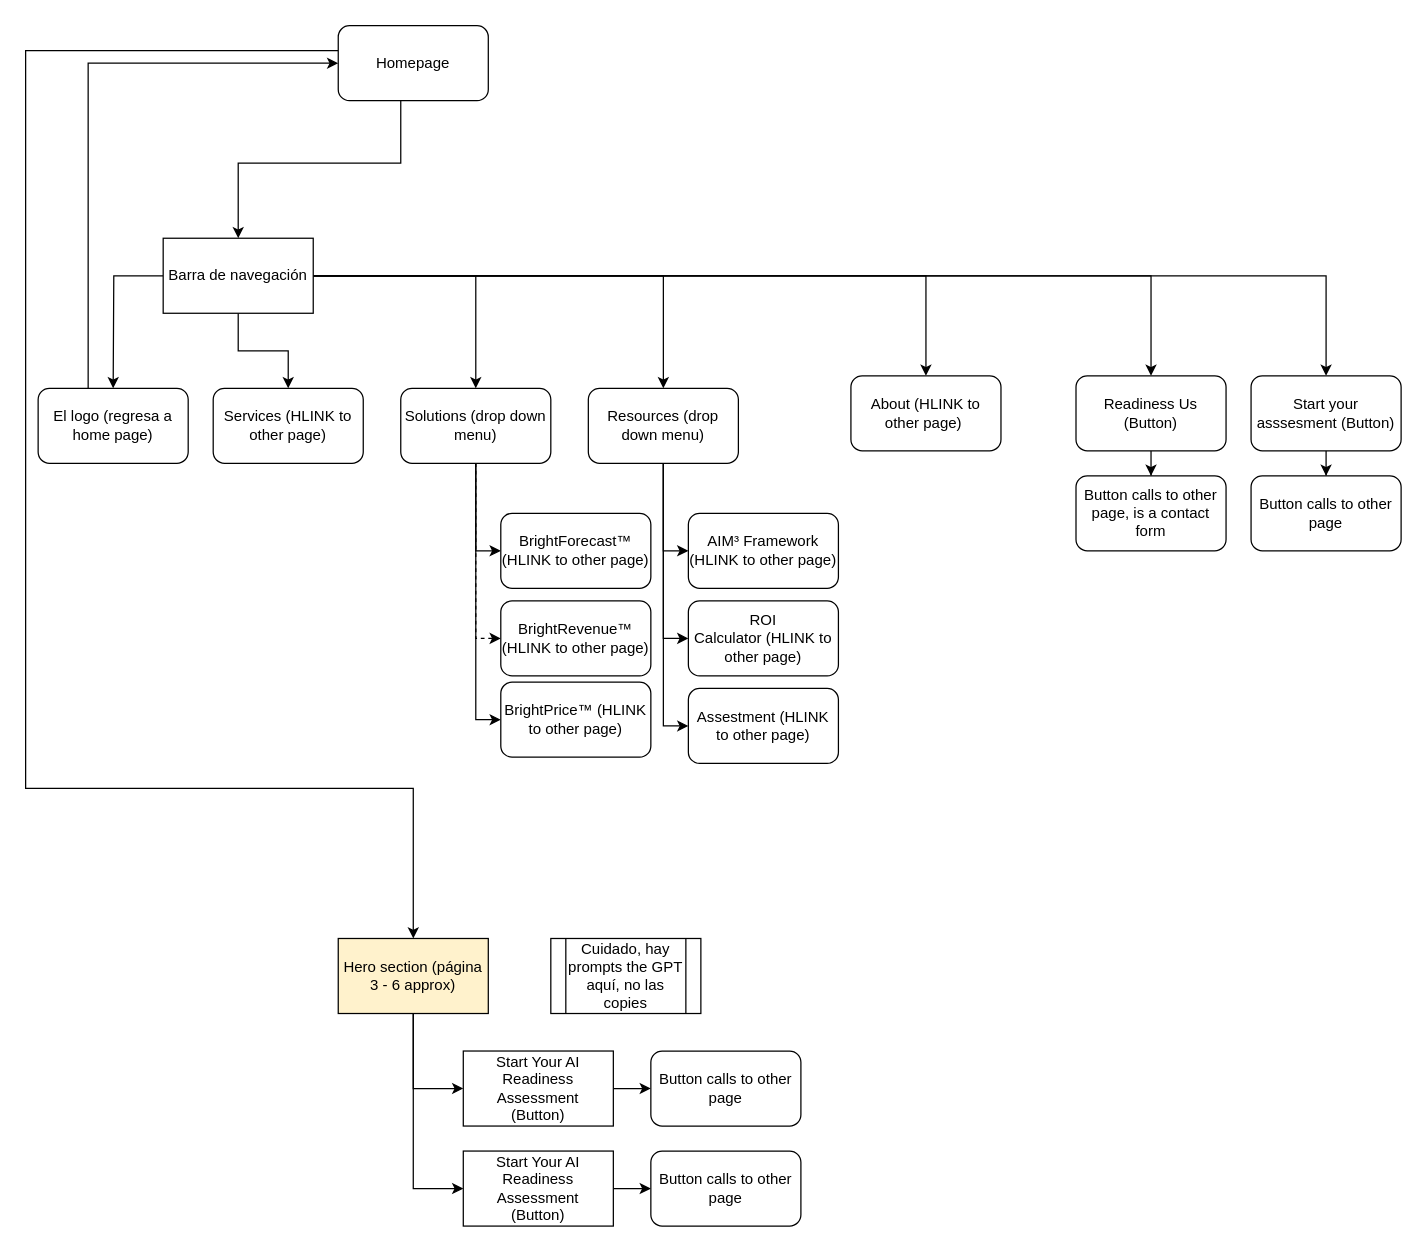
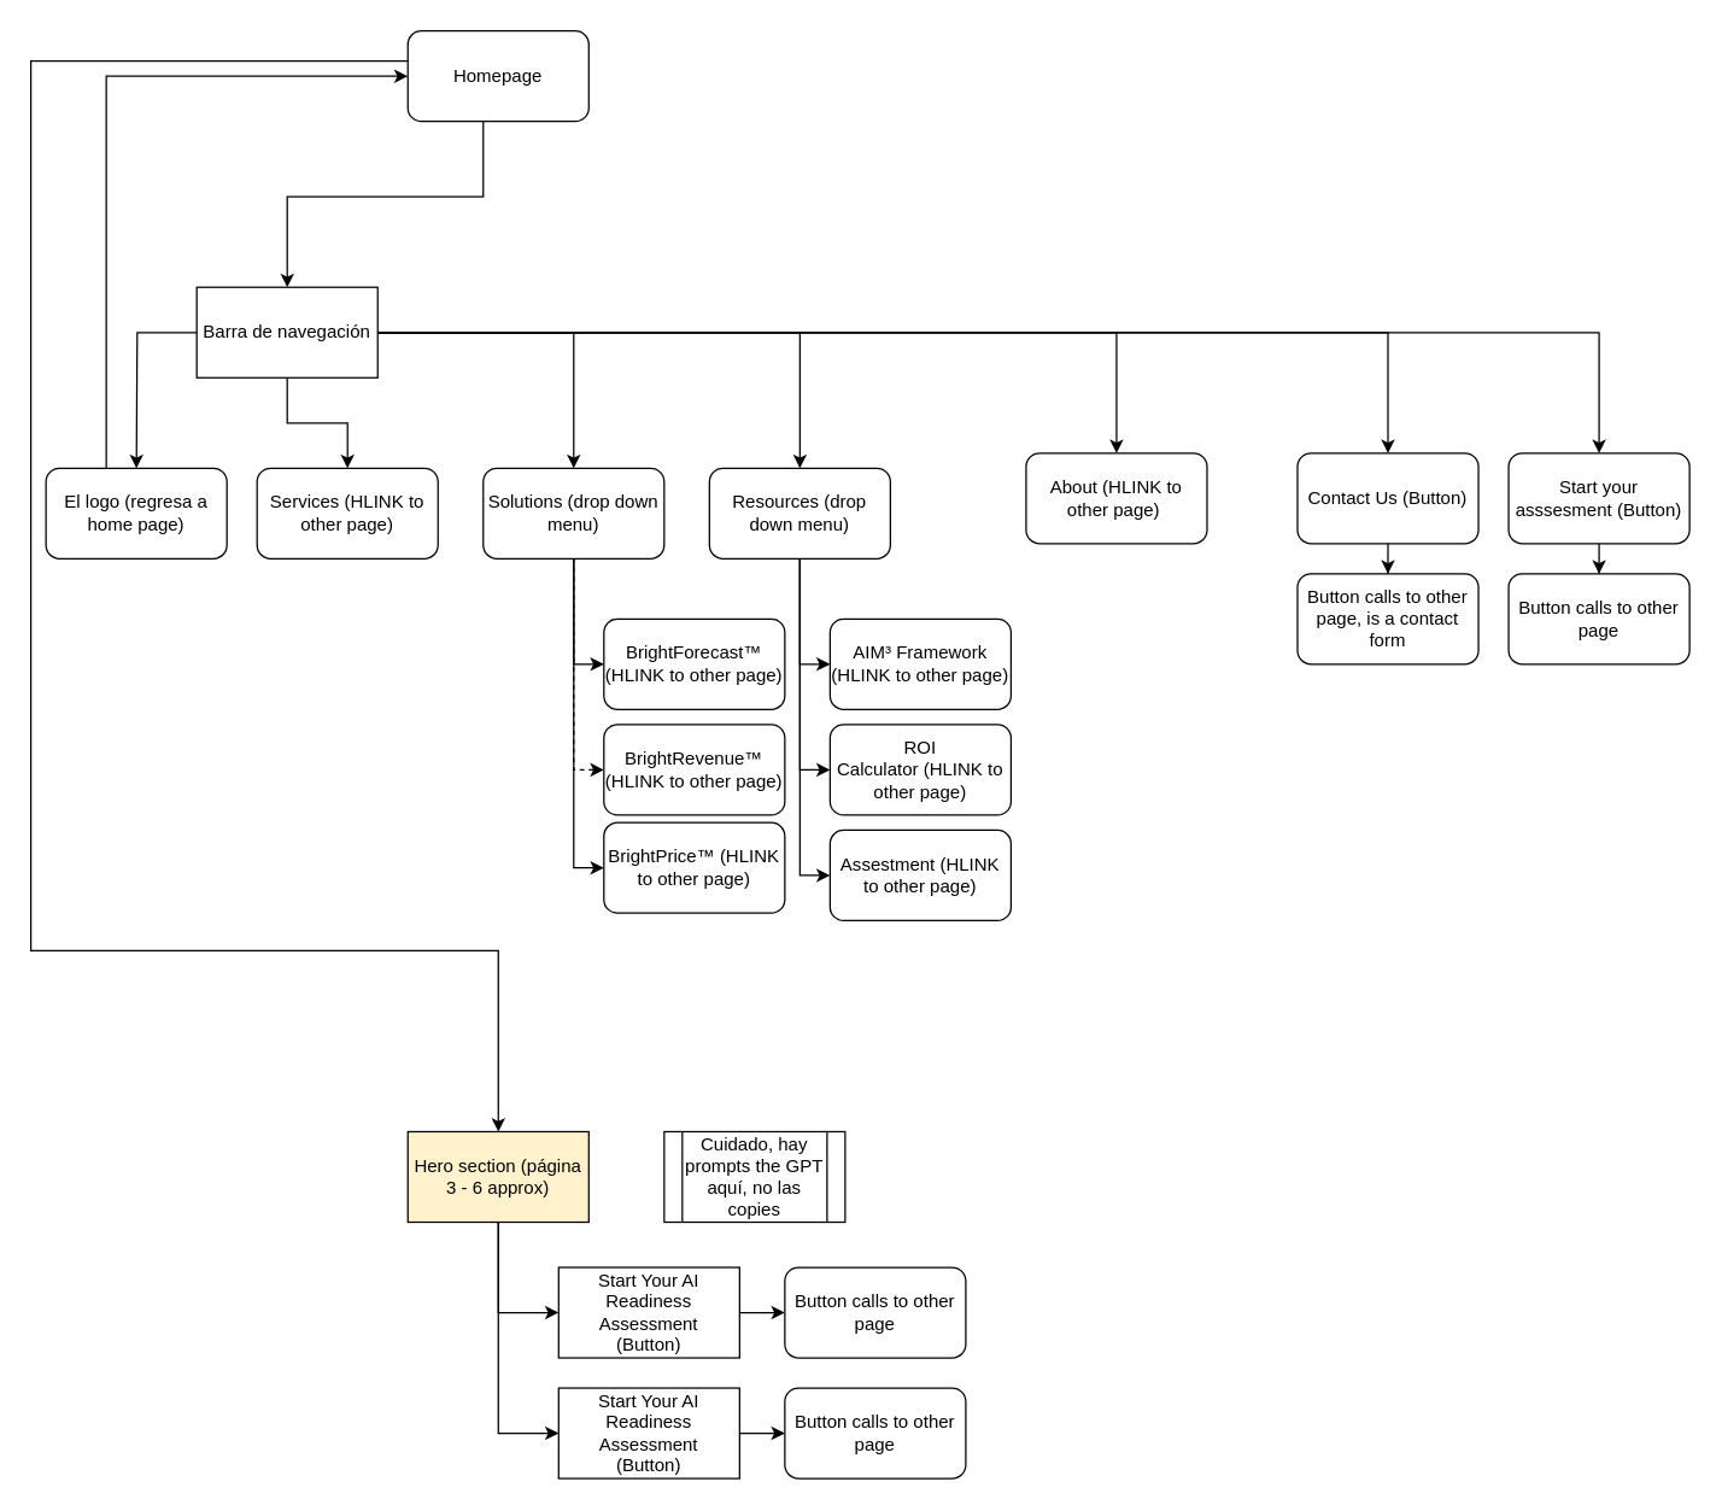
  <mxCell id="0" />
  <mxCell id="1" parent="0" />
  <mxCell id="2" style="edgeStyle=orthogonalEdgeStyle;rounded=0;orthogonalLoop=1;jettySize=auto;html=1;" parent="1" source="9" edge="1"><mxGeometry relative="1" as="geometry"><mxPoint x="90" y="310" as="targetPoint" /></mxGeometry></mxCell>
  <mxCell id="3" style="edgeStyle=orthogonalEdgeStyle;rounded=0;orthogonalLoop=1;jettySize=auto;html=1;entryX=0.5;entryY=0;entryDx=0;entryDy=0;" parent="1" source="9" target="12" edge="1"><mxGeometry relative="1" as="geometry" /></mxCell>
  <mxCell id="4" style="edgeStyle=orthogonalEdgeStyle;rounded=0;orthogonalLoop=1;jettySize=auto;html=1;entryX=0.5;entryY=0;entryDx=0;entryDy=0;" parent="1" source="9" target="19" edge="1"><mxGeometry relative="1" as="geometry" /></mxCell>
  <mxCell id="5" style="edgeStyle=orthogonalEdgeStyle;rounded=0;orthogonalLoop=1;jettySize=auto;html=1;entryX=0.5;entryY=0;entryDx=0;entryDy=0;" parent="1" source="9" target="23" edge="1"><mxGeometry relative="1" as="geometry"><mxPoint x="522.286" y="310" as="targetPoint" /></mxGeometry></mxCell>
  <mxCell id="6" style="edgeStyle=orthogonalEdgeStyle;rounded=0;orthogonalLoop=1;jettySize=auto;html=1;entryX=0.5;entryY=0;entryDx=0;entryDy=0;" parent="1" source="9" target="24" edge="1"><mxGeometry relative="1" as="geometry" /></mxCell>
  <mxCell id="7" style="edgeStyle=orthogonalEdgeStyle;rounded=0;orthogonalLoop=1;jettySize=auto;html=1;entryX=0.5;entryY=0;entryDx=0;entryDy=0;" parent="1" source="9" target="28" edge="1"><mxGeometry relative="1" as="geometry"><mxPoint x="820" y="310" as="targetPoint" /></mxGeometry></mxCell>
  <mxCell id="8" style="edgeStyle=orthogonalEdgeStyle;rounded=0;orthogonalLoop=1;jettySize=auto;html=1;" parent="1" source="9" target="26" edge="1"><mxGeometry relative="1" as="geometry" /></mxCell>
  <mxCell id="9" value="Barra de navegación" style="rounded=0;whiteSpace=wrap;html=1;" parent="1" vertex="1"><mxGeometry x="130" y="190" width="120" height="60" as="geometry" /></mxCell>
  <mxCell id="10" style="edgeStyle=orthogonalEdgeStyle;rounded=0;orthogonalLoop=1;jettySize=auto;html=1;entryX=0;entryY=0.5;entryDx=0;entryDy=0;" parent="1" source="11" target="15" edge="1"><mxGeometry relative="1" as="geometry"><Array as="points"><mxPoint x="70" y="50" /></Array></mxGeometry></mxCell>
  <mxCell id="11" value="El logo (regresa a home page)" style="rounded=1;whiteSpace=wrap;html=1;" parent="1" vertex="1"><mxGeometry x="30" y="310" width="120" height="60" as="geometry" /></mxCell>
  <mxCell id="12" value="Services (HLINK to other page)" style="rounded=1;whiteSpace=wrap;html=1;" parent="1" vertex="1"><mxGeometry x="170" y="310" width="120" height="60" as="geometry" /></mxCell>
  <mxCell id="13" style="edgeStyle=orthogonalEdgeStyle;rounded=0;orthogonalLoop=1;jettySize=auto;html=1;entryX=0.5;entryY=0;entryDx=0;entryDy=0;" parent="1" source="15" target="9" edge="1"><mxGeometry relative="1" as="geometry"><Array as="points"><mxPoint x="320" y="130" /><mxPoint x="190" y="130" /></Array></mxGeometry></mxCell>
  <mxCell id="14" style="edgeStyle=orthogonalEdgeStyle;rounded=0;orthogonalLoop=1;jettySize=auto;html=1;entryX=0.5;entryY=0;entryDx=0;entryDy=0;" parent="1" source="15" target="39" edge="1"><mxGeometry relative="1" as="geometry"><mxPoint x="324" y="740" as="targetPoint" /><Array as="points"><mxPoint x="20" y="40" /><mxPoint x="20" y="630" /><mxPoint x="330" y="630" /></Array></mxGeometry></mxCell>
  <mxCell id="15" value="Homepage" style="rounded=1;whiteSpace=wrap;html=1;" parent="1" vertex="1"><mxGeometry x="270" y="20" width="120" height="60" as="geometry" /></mxCell>
  <mxCell id="16" style="edgeStyle=orthogonalEdgeStyle;rounded=0;orthogonalLoop=1;jettySize=auto;html=1;entryX=0;entryY=0.5;entryDx=0;entryDy=0;" parent="1" source="19" target="29" edge="1"><mxGeometry relative="1" as="geometry" /></mxCell>
  <mxCell id="17" style="edgeStyle=orthogonalEdgeStyle;rounded=0;orthogonalLoop=1;jettySize=auto;html=1;entryX=0;entryY=0.5;entryDx=0;entryDy=0;dashed=1;" parent="1" source="19" target="30" edge="1"><mxGeometry relative="1" as="geometry" /></mxCell>
  <mxCell id="18" style="edgeStyle=orthogonalEdgeStyle;rounded=0;orthogonalLoop=1;jettySize=auto;html=1;entryX=0;entryY=0.5;entryDx=0;entryDy=0;" parent="1" source="19" target="31" edge="1"><mxGeometry relative="1" as="geometry" /></mxCell>
  <mxCell id="19" value="Solutions (drop down menu)" style="rounded=1;whiteSpace=wrap;html=1;" parent="1" vertex="1"><mxGeometry x="320" y="310" width="120" height="60" as="geometry" /></mxCell>
  <mxCell id="20" style="edgeStyle=orthogonalEdgeStyle;rounded=0;orthogonalLoop=1;jettySize=auto;html=1;entryX=0;entryY=0.5;entryDx=0;entryDy=0;" parent="1" source="23" target="32" edge="1"><mxGeometry relative="1" as="geometry" /></mxCell>
  <mxCell id="21" style="edgeStyle=orthogonalEdgeStyle;rounded=0;orthogonalLoop=1;jettySize=auto;html=1;entryX=0;entryY=0.5;entryDx=0;entryDy=0;" parent="1" source="23" target="33" edge="1"><mxGeometry relative="1" as="geometry" /></mxCell>
  <mxCell id="22" style="edgeStyle=orthogonalEdgeStyle;rounded=0;orthogonalLoop=1;jettySize=auto;html=1;entryX=0;entryY=0.5;entryDx=0;entryDy=0;" parent="1" source="23" target="34" edge="1"><mxGeometry relative="1" as="geometry" /></mxCell>
  <mxCell id="23" value="Resources (drop down menu)" style="rounded=1;whiteSpace=wrap;html=1;" parent="1" vertex="1"><mxGeometry x="470" y="310" width="120" height="60" as="geometry" /></mxCell>
  <mxCell id="24" value="About (HLINK to other page&lt;span style=&quot;background-color: transparent; color: light-dark(rgb(0, 0, 0), rgb(255, 255, 255));&quot;&gt;)&amp;nbsp;&lt;/span&gt;" style="rounded=1;whiteSpace=wrap;html=1;" parent="1" vertex="1"><mxGeometry x="680" y="300" width="120" height="60" as="geometry" /></mxCell>
  <mxCell id="25" style="edgeStyle=orthogonalEdgeStyle;rounded=0;orthogonalLoop=1;jettySize=auto;html=1;entryX=0.5;entryY=0;entryDx=0;entryDy=0;" parent="1" source="26" target="36" edge="1"><mxGeometry relative="1" as="geometry" /></mxCell>
  <mxCell id="26" value="Start your asssesment (Button)" style="rounded=1;whiteSpace=wrap;html=1;" parent="1" vertex="1"><mxGeometry x="1000" y="300" width="120" height="60" as="geometry" /></mxCell>
  <mxCell id="27" style="edgeStyle=orthogonalEdgeStyle;rounded=0;orthogonalLoop=1;jettySize=auto;html=1;entryX=0.5;entryY=0;entryDx=0;entryDy=0;" parent="1" source="28" target="35" edge="1"><mxGeometry relative="1" as="geometry" /></mxCell>
- <mxCell id="28" value="Readiness Us (Button)" style="rounded=1;whiteSpace=wrap;html=1;" parent="1" vertex="1"><mxGeometry x="860" y="300" width="120" height="60" as="geometry" /></mxCell>
+ <mxCell id="28" value="Contact Us (Button)" style="rounded=1;whiteSpace=wrap;html=1;" parent="1" vertex="1"><mxGeometry x="860" y="300" width="120" height="60" as="geometry" /></mxCell>
  <mxCell id="29" value="BrightForecast™ (HLINK to other page)" style="rounded=1;whiteSpace=wrap;html=1;" parent="1" vertex="1"><mxGeometry x="400" y="410" width="120" height="60" as="geometry" /></mxCell>
  <mxCell id="30" value="BrightRevenue™ (HLINK to other page)" style="rounded=1;whiteSpace=wrap;html=1;" parent="1" vertex="1"><mxGeometry x="400" y="480" width="120" height="60" as="geometry" /></mxCell>
  <mxCell id="31" value="BrightPrice™ (HLINK to other page)" style="rounded=1;whiteSpace=wrap;html=1;" parent="1" vertex="1"><mxGeometry x="400" y="545" width="120" height="60" as="geometry" /></mxCell>
  <mxCell id="32" value="AIM³ Framework (HLINK to other page)" style="rounded=1;whiteSpace=wrap;html=1;" parent="1" vertex="1"><mxGeometry x="550" y="410" width="120" height="60" as="geometry" /></mxCell>
  <mxCell id="33" value="ROI Calculator&lt;span style=&quot;background-color: transparent; color: light-dark(rgb(0, 0, 0), rgb(255, 255, 255));&quot;&gt;&amp;nbsp;(HLINK to other page)&lt;/span&gt;" style="rounded=1;whiteSpace=wrap;html=1;" parent="1" vertex="1"><mxGeometry x="550" y="480" width="120" height="60" as="geometry" /></mxCell>
  <mxCell id="34" value="Assestment&lt;span style=&quot;background-color: transparent; color: light-dark(rgb(0, 0, 0), rgb(255, 255, 255));&quot;&gt;&amp;nbsp;(HLINK to other page)&lt;/span&gt;" style="rounded=1;whiteSpace=wrap;html=1;" parent="1" vertex="1"><mxGeometry x="550" y="550" width="120" height="60" as="geometry" /></mxCell>
  <mxCell id="35" value="Button calls to other page, is a contact form" style="rounded=1;whiteSpace=wrap;html=1;" parent="1" vertex="1"><mxGeometry x="860" y="380" width="120" height="60" as="geometry" /></mxCell>
  <mxCell id="36" value="Button calls to other page" style="rounded=1;whiteSpace=wrap;html=1;" parent="1" vertex="1"><mxGeometry x="1000" y="380" width="120" height="60" as="geometry" /></mxCell>
  <mxCell id="37" style="edgeStyle=orthogonalEdgeStyle;rounded=0;orthogonalLoop=1;jettySize=auto;html=1;entryX=0;entryY=0.5;entryDx=0;entryDy=0;" parent="1" source="39" target="41" edge="1"><mxGeometry relative="1" as="geometry" /></mxCell>
  <mxCell id="38" style="edgeStyle=orthogonalEdgeStyle;rounded=0;orthogonalLoop=1;jettySize=auto;html=1;entryX=0;entryY=0.5;entryDx=0;entryDy=0;" parent="1" source="39" target="44" edge="1"><mxGeometry relative="1" as="geometry" /></mxCell>
  <mxCell id="39" value="Hero section (página 3 - 6 approx)" style="rounded=0;whiteSpace=wrap;html=1;fillColor=#fff2cc;" parent="1" vertex="1"><mxGeometry x="270" y="750" width="120" height="60" as="geometry" /></mxCell>
  <mxCell id="40" style="edgeStyle=orthogonalEdgeStyle;rounded=0;orthogonalLoop=1;jettySize=auto;html=1;entryX=0;entryY=0.5;entryDx=0;entryDy=0;" parent="1" source="41" target="42" edge="1"><mxGeometry relative="1" as="geometry" /></mxCell>
  <mxCell id="41" value=" Start Your AI Readiness Assessment&lt;div&gt;(Button)&lt;/div&gt;" style="rounded=0;whiteSpace=wrap;html=1;" parent="1" vertex="1"><mxGeometry x="370" y="840" width="120" height="60" as="geometry" /></mxCell>
  <mxCell id="42" value="Button calls to other page" style="rounded=1;whiteSpace=wrap;html=1;" parent="1" vertex="1"><mxGeometry x="520" y="840" width="120" height="60" as="geometry" /></mxCell>
  <mxCell id="43" style="edgeStyle=orthogonalEdgeStyle;rounded=0;orthogonalLoop=1;jettySize=auto;html=1;entryX=0;entryY=0.5;entryDx=0;entryDy=0;" parent="1" source="44" target="45" edge="1"><mxGeometry relative="1" as="geometry" /></mxCell>
  <mxCell id="44" value=" Start Your AI Readiness Assessment&lt;div&gt;(Button)&lt;/div&gt;" style="rounded=0;whiteSpace=wrap;html=1;" parent="1" vertex="1"><mxGeometry x="370" y="920" width="120" height="60" as="geometry" /></mxCell>
  <mxCell id="45" value="Button calls to other page" style="rounded=1;whiteSpace=wrap;html=1;" parent="1" vertex="1"><mxGeometry x="520" y="920" width="120" height="60" as="geometry" /></mxCell>
  <mxCell id="46" value="Cuidado, hay prompts the GPT aquí, no las copies" style="shape=process;whiteSpace=wrap;html=1;backgroundOutline=1;" parent="1" vertex="1"><mxGeometry x="440" y="750" width="120" height="60" as="geometry" /></mxCell>
